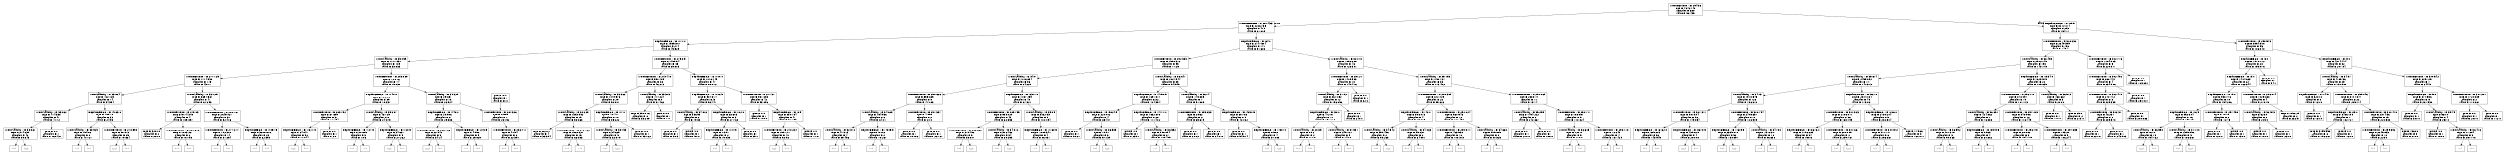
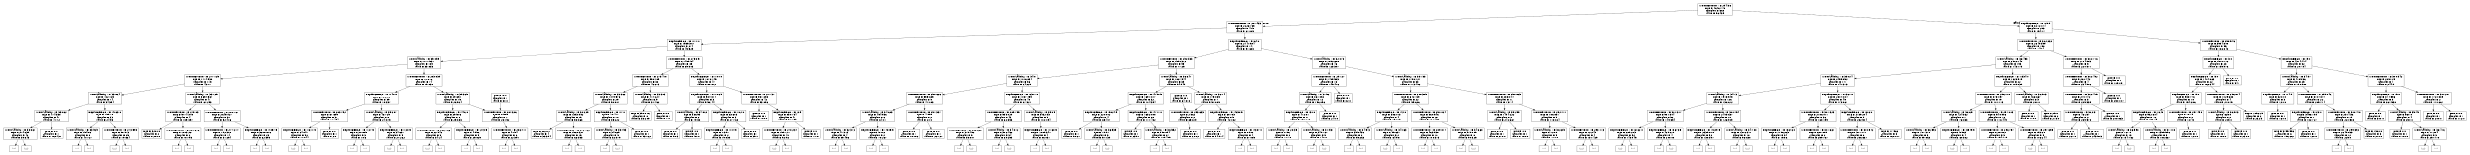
  digraph {
    node [shape=box]
    n1 [label="WOA_TEMP_K <= 294.36\nmse = 4646.748\nsamples = 668\nvalue = 96.435"]
    n2 [label="WOA_TEMP_K <= 287.433\nmse = 2226.735\nsamples = 415\nvalue = 61.009"]
    n3 [label="Depth_GEBCO <= -25.5\nmse = 3212.074\nsamples = 253\nvalue = 154.17"]
    n4 [label="Depth_GEBCO <= -111.0\nmse = 1555.307\nsamples = 274\nvalue = 45.529"]
    n5 [label="Depth_GEBCO <= -64.0\nmse = 2141.504\nsamples = 141\nvalue = 91.683"]
    n6 [label="WOA_TEMP_K <= 302.232\nmse = 2649.399\nsamples = 198\nvalue = 145.4"]
    n7 [label="WOA_TEMP_K <= 298.546\nmse = 3954.308\nsamples = 55\nvalue = 186.848"]
    n8 [label="WOA_Salinity <= 35.059\nmse = 1171.931\nsamples = 189\nvalue = 33.833"]
    n9 [label="WOA_TEMP_K <= 275.891\nmse = 1485.94\nsamples = 85\nvalue = 69.503"]
    n10 [label="WOA_TEMP_K <= 292.333\nmse = 1590.372\nsamples = 95\nvalue = 77.25"]
    n11 [label="WOA_Salinity <= 32.073\nmse = 1892.608\nsamples = 46\nvalue = 123.307"]
    n12 [label="WOA_TEMP_K <= 277.125\nmse = 1714.538\nsamples = 115\nvalue = 43.77"]
    n13 [label="WOA_TEMP_K <= 283.839\nmse = 72.816\nsamples = 74\nvalue = 19.838"]
    n14 [label="WOA_TEMP_K <= 273.418\nmse = 990.785\nsamples = 38\nvalue = 46.273"]
    n15 [label="Depth_GEBCO <= -100.0\nmse = 1076.145\nsamples = 47\nvalue = 88.812"]
    n16 [label="WOA_Salinity <= 33.864\nmse = 422.125\nsamples = 74\nvalue = 34.394"]
    n17 [label="WOA_Salinity <= 33.725\nmse = 3654.567\nsamples = 41\nvalue = 61.253"]
    n18 [label="Depth_GEBCO <= -140.0\nmse = 70.218\nsamples = 59\nvalue = 18.337"]
    n19 [label="WOA_Salinity <= 35.329\nmse = 29.651\nsamples = 15\nvalue = 26.524"]
    n20 [label="WOA_Salinity <= 33.862\nmse = 474.338\nsamples = 41\nvalue = 41.72"]
    n21 [label="Depth_GEBCO <= -4063.0\nmse = 195.78\nsamples = 33\nvalue = 24.93"]
    n22 [label="WOA_TEMP_K <= 279.03\nmse = 5774.375\nsamples = 4\nvalue = 139.397"]
    n23 [label="WOA_TEMP_K <= 280.767\nmse = 2645.027\nsamples = 37\nvalue = 52.406"]
    n24 [label="WOA_Salinity <= 33.861\nmse = 214.635\nsamples = 40\nvalue = 39.643"]
    n25 [label="mse = 0.0\nsamples = 1\nvalue = 168.421"]
    n26 [label="WOA_Salinity <= 33.929\nmse = 154.86\nsamples = 8\nvalue = 40.727"]
    n27 [label="WOA_TEMP_K <= 273.598\nmse = 98.513\nsamples = 25\nvalue = 19.664"]
    n28 [label="(...)"]
    n29 [label="(...)"]
    n30 [label="(...)"]
    n31 [label="(...)"]
    n32 [label="(...)"]
    n33 [label="(...)"]
    n34 [label="mse = 3200.0\nsamples = 2\nvalue = 200.0"]
    n35 [label="WOA_TEMP_K <= 280.616\nmse = 1003.221\nsamples = 2\nvalue = 78.793"]
    n36 [label="WOA_TEMP_K <= 277.214\nmse = 792.308\nsamples = 14\nvalue = 31.254"]
    n37 [label="Depth_GEBCO <= -4857.5\nmse = 3208.876\nsamples = 23\nvalue = 62.395"]
    n38 [label="(...)"]
    n39 [label="(...)"]
    n40 [label="(...)"]
    n41 [label="(...)"]
    n42 [label="(...)"]
    n43 [label="(...)"]
    n44 [label="WOA_TEMP_K <= 283.792\nmse = 67.699\nsamples = 51\nvalue = 17.494"]
    n45 [label="WOA_Salinity <= 35.287\nmse = 46.729\nsamples = 8\nvalue = 24.375"]
    n46 [label="Depth_GEBCO <= -446.0\nmse = 29.506\nsamples = 8\nvalue = 29.333"]
    n47 [label="WOA_TEMP_K <= 287.326\nmse = 8.985\nsamples = 7\nvalue = 23.152"]
    n48 [label="Depth_GEBCO <= -1611.5\nmse = 64.047\nsamples = 50\nvalue = 17.844"]
    n49 [label="mse = 0.0\nsamples = 1\nvalue = 2.8"]
    n50 [label="Depth_GEBCO <= -127.5\nmse = 20.885\nsamples = 3\nvalue = 18.6"]
    n51 [label="Depth_GEBCO <= -128.5\nmse = 34.637\nsamples = 5\nvalue = 27.262"]
    n52 [label="(...)"]
    n53 [label="(...)"]
    n54 [label="(...)"]
    n55 [label="(...)"]
    n56 [label="(...)"]
    n57 [label="(...)"]
    n58 [label="WOA_TEMP_K <= 286.766\nmse = 22.546\nsamples = 3\nvalue = 34.24"]
    n59 [label="Depth_GEBCO <= -243.5\nmse = 4.996\nsamples = 5\nvalue = 25.829"]
    n60 [label="WOA_TEMP_K <= 286.411\nmse = 4.194\nsamples = 6\nvalue = 22.391"]
    n61 [label="(...)"]
    n62 [label="(...)"]
    n63 [label="(...)"]
    n64 [label="(...)"]
    n65 [label="(...)"]
    n66 [label="(...)"]
    n67 [label="mse = -0.0\nsamples = 1\nvalue = 30.0"]
    n68 [label="WOA_Salinity <= 33.362\nmse = 1079.576\nsamples = 29\nvalue = 50.807"]
    n69 [label="WOA_Salinity <= 33.303\nmse = 414.224\nsamples = 9\nvalue = 31.462"]
    n70 [label="Depth_GEBCO <= -106.5\nmse = 984.314\nsamples = 5\nvalue = 56.441"]
    n71 [label="WOA_TEMP_K <= 277.37\nmse = 931.258\nsamples = 42\nvalue = 93.096"]
    n72 [label="WOA_Salinity <= 32.229\nmse = 1393.982\nsamples = 19\nvalue = 58.363"]
    n73 [label="Depth_GEBCO <= -17.0\nmse = 70.477\nsamples = 10\nvalue = 35.222"]
    n74 [label="mse = 398.016\nsamples = 8\nvalue = 33.209"]
    n75 [label="mse = 0.0\nsamples = 1\nvalue = 7.0"]
    n76 [label="mse = 26.201\nsamples = 4\nvalue = 33.394"]
    n77 [label="WOA_TEMP_K <= 272.122\nmse = 1568.321\nsamples = 15\nvalue = 66.353"]
    n78 [label="WOA_Salinity <= 33.753\nmse = 24.669\nsamples = 9\nvalue = 32.579"]
    n79 [label="mse = -0.0\nsamples = 1\nvalue = 53.722"]
    n80 [label="(...)"]
    n81 [label="(...)"]
    n82 [label="(...)"]
    n83 [label="(...)"]
    n84 [label="WOA_Salinity <= 34.802\nmse = 536.95\nsamples = 2\nvalue = 79.38"]
    n85 [label="Depth_GEBCO <= -102.0\nmse = 63.603\nsamples = 3\nvalue = 27.768"]
    n86 [label="mse = 0.0\nsamples = 1\nvalue = 180.0"]
    n87 [label="Depth_GEBCO <= -2.5\nmse = 830.754\nsamples = 41\nvalue = 91.799"]
    n88 [label="mse = 0.0\nsamples = 1\nvalue = 98.3"]
    n89 [label="mse = 0.0\nsamples = 1\nvalue = 51.0"]
    n90 [label="Depth_GEBCO <= -104.5\nmse = 1.357\nsamples = 2\nvalue = 19.835"]
    n91 [label="mse = 0.0\nsamples = 1\nvalue = 35.7"]
    n92 [label="(...)"]
    n93 [label="(...)"]
    n94 [label="WOA_TEMP_K <= 278.234\nmse = 759.117\nsamples = 40\nvalue = 92.92"]
    n95 [label="mse = 0.0\nsamples = 1\nvalue = 17.8"]
    n96 [label="(...)"]
    n97 [label="(...)"]
    n98 [label="WOA_Salinity <= 34.8\nmse = 1016.834\nsamples = 56\nvalue = 64.225"]
    n99 [label="WOA_Salinity <= 36.647\nmse = 1827.544\nsamples = 39\nvalue = 94.549"]
    n100 [label="WOA_TEMP_K <= 291.27\nmse = 1409.583\nsamples = 13\nvalue = 145.476"]
    n101 [label="WOA_Salinity <= 35.153\nmse = 1790.727\nsamples = 33\nvalue = 113.402"]
    n102 [label="WOA_TEMP_K <= 290.626\nmse = 555.685\nsamples = 8\nvalue = 47.083"]
    n103 [label="Depth_GEBCO <= -2317.0\nmse = 1037.459\nsamples = 48\nvalue = 67.321"]
    n104 [label="Depth_GEBCO <= -4750.5\nmse = 1691.817\nsamples = 32\nvalue = 104.394"]
    n105 [label="WOA_Salinity <= 36.74\nmse = 175.835\nsamples = 7\nvalue = 51.889"]
    n106 [label="WOA_Salinity <= 34.603\nmse = 154.936\nsamples = 6\nvalue = 64.01"]
    n107 [label="WOA_TEMP_K <= 291.337\nmse = 4.959\nsamples = 2\nvalue = 20.0"]
    n108 [label="WOA_TEMP_K <= 289.795\nmse = 555.029\nsamples = 43\nvalue = 62.353"]
    n109 [label="WOA_Salinity <= 35.05\nmse = 3032.53\nsamples = 5\nvalue = 102.094"]
    n110 [label="WOA_Salinity <= 32.372\nmse = 47.313\nsamples = 4\nvalue = 55.456"]
    n111 [label="Depth_GEBCO <= -4805.5\nmse = 9.102\nsamples = 2\nvalue = 78.267"]
    n112 [label="mse = 0.0\nsamples = 1\nvalue = 18.182"]
    n113 [label="mse = 0.0\nsamples = 1\nvalue = 22.727"]
    n114 [label="(...)"]
    n115 [label="(...)"]
    n116 [label="(...)"]
    n117 [label="(...)"]
    n118 [label="WOA_TEMP_K <= 288.688\nmse = 315.482\nsamples = 9\nvalue = 35.807"]
    n119 [label="WOA_Salinity <= 34.812\nmse = 386.462\nsamples = 34\nvalue = 69.255"]
    n120 [label="Depth_GEBCO <= -1168.5\nmse = 1089.347\nsamples = 4\nvalue = 86.031"]
    n121 [label="(...)"]
    n122 [label="(...)"]
    n123 [label="(...)"]
    n124 [label="(...)"]
    n125 [label="(...)"]
    n126 [label="(...)"]
    n127 [label="Depth_GEBCO <= -5024.5\nmse = 220.002\nsamples = 4\nvalue = 65.407"]
    n128 [label="Depth_GEBCO <= -4711.0\nmse = 1632.808\nsamples = 28\nvalue = 111.482"]
    n129 [label="WOA_TEMP_K <= 293.633\nmse = 2.562\nsamples = 2\nvalue = 65.619"]
    n130 [label="Depth_GEBCO <= -4690.5\nmse = 68.783\nsamples = 5\nvalue = 42.082"]
    n131 [label="mse = 0.0\nsamples = 1\nvalue = 90.21"]
    n132 [label="WOA_Salinity <= 36.535\nmse = 19.91\nsamples = 3\nvalue = 57.139"]
    n133 [label="mse = 0.0\nsamples = 1\nvalue = 239.1"]
    n134 [label="WOA_Salinity <= 36.552\nmse = 898.094\nsamples = 27\nvalue = 105.405"]
    n135 [label="(...)"]
    n136 [label="(...)"]
    n137 [label="(...)"]
    n138 [label="(...)"]
    n139 [label="mse = 0.0\nsamples = 1\nvalue = 68.82"]
    n140 [label="mse = 0.0\nsamples = 1\nvalue = 64.818"]
    n141 [label="mse = 0.0\nsamples = 1\nvalue = 54.574"]
    n142 [label="Depth_GEBCO <= -4387.0\nmse = 8.908\nsamples = 4\nvalue = 37.085"]
    n143 [label="(...)"]
    n144 [label="(...)"]
    n145 [label="WOA_Salinity <= 31.92\nmse = 861.052\nsamples = 12\nvalue = 156.056"]
    n146 [label="mse = 0.0\nsamples = 1\nvalue = 82.0"]
    n147 [label="WOA_TEMP_K <= 288.385\nmse = 642.429\nsamples = 22\nvalue = 95.626"]
    n148 [label="WOA_TEMP_K <= 290.865\nmse = 2338.44\nsamples = 11\nvalue = 137.4"]
    n149 [label="Depth_GEBCO <= -30.0\nmse = 472.81\nsamples = 11\nvalue = 151.118"]
    n150 [label="mse = 0.0\nsamples = 1\nvalue = 240.0"]
    n151 [label="WOA_Salinity <= 28.35\nmse = 0.96\nsamples = 2\nvalue = 177.8"]
    n152 [label="WOA_Salinity <= 31.531\nmse = 249.167\nsamples = 9\nvalue = 140.0"]
    n153 [label="(...)"]
    n154 [label="(...)"]
    n155 [label="(...)"]
    n156 [label="(...)"]
    n157 [label="Depth_GEBCO <= -42.0\nmse = 386.013\nsamples = 4\nvalue = 75.075"]
    n158 [label="WOA_TEMP_K <= 290.024\nmse = 560.546\nsamples = 18\nvalue = 101.498"]
    n159 [label="WOA_Salinity <= 35.259\nmse = 1494.222\nsamples = 2\nvalue = 242.667"]
    n160 [label="WOA_TEMP_K <= 292.711\nmse = 186.851\nsamples = 9\nvalue = 118.824"]
    n161 [label="WOA_Salinity <= 34.542\nmse = 355.436\nsamples = 2\nvalue = 95.263"]
    n162 [label="WOA_Salinity <= 34.063\nmse = 95.637\nsamples = 2\nvalue = 64.981"]
    n163 [label="WOA_TEMP_K <= 289.814\nmse = 463.938\nsamples = 10\nvalue = 108.373"]
    n164 [label="WOA_Salinity <= 34.668\nmse = 515.889\nsamples = 8\nvalue = 90.325"]
    n165 [label="(...)"]
    n166 [label="(...)"]
    n167 [label="(...)"]
    n168 [label="(...)"]
    n169 [label="(...)"]
    n170 [label="(...)"]
    n171 [label="(...)"]
    n172 [label="(...)"]
    n173 [label="mse = 0.0\nsamples = 1\nvalue = 270.0"]
    n174 [label="mse = 0.0\nsamples = 1\nvalue = 188.0"]
    n175 [label="WOA_Salinity <= 36.605\nmse = 120.0\nsamples = 5\nvalue = 110.0"]
    n176 [label="WOA_TEMP_K <= 293.113\nmse = 12.245\nsamples = 4\nvalue = 131.429"]
    n177 [label="(...)"]
    n178 [label="(...)"]
    n179 [label="(...)"]
    n180 [label="(...)"]
    n181 [label="WOA_Salinity <= 36.453\nmse = 2502.748\nsamples = 193\nvalue = 143.175"]
    n182 [label="WOA_TEMP_K <= 302.716\nmse = 1784.983\nsamples = 5\nvalue = 220.571"]
    n183 [label="Depth_GEBCO <= -3.0\nmse = 1970.712\nsamples = 23\nvalue = 155.976"]
    n184 [label="Depth_GEBCO <= -9.0\nmse = 4214.414\nsamples = 32\nvalue = 207.84"]
    n185 [label="WOA_Salinity <= 35.614\nmse = 2455.852\nsamples = 171\nvalue = 147.373"]
    n186 [label="Depth_GEBCO <= -1334.0\nmse = 1623.919\nsamples = 22\nvalue = 109.839"]
    n187 [label="WOA_TEMP_K <= 302.492\nmse = 260.442\nsamples = 4\nvalue = 234.506"]
    n188 [label="mse = 0.0\nsamples = 1\nvalue = 109.091"]
    n189 [label="WOA_Salinity <= 34.13\nmse = 1913.545\nsamples = 126\nvalue = 136.612"]
    n190 [label="Depth_GEBCO <= -361.0\nmse = 2804.084\nsamples = 45\nvalue = 173.861"]
    n191 [label="WOA_TEMP_K <= 296.118\nmse = 873.097\nsamples = 19\nvalue = 101.113"]
    n192 [label="WOA_Salinity <= 36.573\nmse = 466.667\nsamples = 3\nvalue = 200.0"]
    n193 [label="WOA_TEMP_K <= 301.317\nmse = 981.304\nsamples = 56\nvalue = 149.354"]
    n194 [label="WOA_TEMP_K <= 300.754\nmse = 2405.637\nsamples = 70\nvalue = 126.909"]
    n195 [label="WOA_TEMP_K <= 301.323\nmse = 2186.011\nsamples = 36\nvalue = 163.199"]
    n196 [label="Depth_GEBCO <= -206.0\nmse = 2139.204\nsamples = 9\nvalue = 232.504"]
    n197 [label="Depth_GEBCO <= -6162.0\nmse = 685.203\nsamples = 52\nvalue = 143.945"]
    n198 [label="Depth_GEBCO <= -3673.5\nmse = 429.678\nsamples = 4\nvalue = 208.08"]
    n199 [label="Depth_GEBCO <= -4609.5\nmse = 2339.818\nsamples = 52\nvalue = 138.397"]
    n200 [label="WOA_Salinity <= 34.788\nmse = 1316.311\nsamples = 18\nvalue = 96.658"]
    n201 [label="(...)"]
    n202 [label="(...)"]
    n203 [label="(...)"]
    n204 [label="(...)"]
    n205 [label="(...)"]
    n206 [label="(...)"]
    n207 [label="(...)"]
    n208 [label="(...)"]
    n209 [label="Depth_GEBCO <= -3676.0\nmse = 1796.283\nsamples = 34\nvalue = 158.6"]
    n210 [label="WOA_TEMP_K <= 301.661\nmse = 600.889\nsamples = 2\nvalue = 259.767"]
    n211 [label="WOA_TEMP_K <= 300.542\nmse = 511.111\nsamples = 6\nvalue = 256.667"]
    n212 [label="mse = 17.566\nsamples = 3\nvalue = 160.017"]
    n213 [label="(...)"]
    n214 [label="(...)"]
    n215 [label="(...)"]
    n216 [label="(...)"]
    n217 [label="(...)"]
    n218 [label="(...)"]
    n219 [label="WOA_Salinity <= 36.691\nmse = 424.362\nsamples = 7\nvalue = 76.833"]
    n220 [label="WOA_TEMP_K <= 297.003\nmse = 548.986\nsamples = 12\nvalue = 116.449"]
    n221 [label="mse = 0.0\nsamples = 1\nvalue = 170.0"]
    n222 [label="mse = 25.0\nsamples = 2\nvalue = 215.0"]
    n223 [label="WOA_Salinity <= 36.592\nmse = 101.378\nsamples = 3\nvalue = 99.863"]
    n224 [label="Depth_GEBCO <= -3549.5\nmse = 5.569\nsamples = 4\nvalue = 60.382"]
    n225 [label="WOA_TEMP_K <= 296.757\nmse = 28.082\nsamples = 3\nvalue = 154.715"]
    n226 [label="WOA_TEMP_K <= 297.655\nmse = 193.28\nsamples = 9\nvalue = 106.244"]
    n227 [label="(...)"]
    n228 [label="(...)"]
    n229 [label="(...)"]
    n230 [label="(...)"]
    n231 [label="(...)"]
    n232 [label="(...)"]
    n233 [label="(...)"]
    n234 [label="(...)"]
    n235 [label="WOA_TEMP_K <= 302.415\nmse = 240.472\nsamples = 3\nvalue = 229.339"]
    n236 [label="mse = 0.0\nsamples = 1\nvalue = 250.007"]
    n237 [label="WOA_TEMP_K <= 302.31\nmse = 46.237\nsamples = 2\nvalue = 239.578"]
    n238 [label="mse = 0.0\nsamples = 1\nvalue = 208.863"]
    n239 [label="mse = 0.0\nsamples = 1\nvalue = 227.8"]
    n240 [label="mse = -0.0\nsamples = 1\nvalue = 243.503"]
    n241 [label="Depth_GEBCO <= -5.0\nmse = 1404.663\nsamples = 22\nvalue = 162.344"]
    n242 [label="mse = 0.0\nsamples = 1\nvalue = 54.1"]
    n243 [label="WOA_Salinity <= 34.57\nmse = 4189.36\nsamples = 25\nvalue = 190.588"]
    n244 [label="WOA_TEMP_K <= 300.542\nmse = 2291.25\nsamples = 7\nvalue = 244.5"]
    n245 [label="Depth_GEBCO <= -9.0\nmse = 938.776\nsamples = 18\nvalue = 154.286"]
    n246 [label="WOA_TEMP_K <= 296.814\nmse = 1029.688\nsamples = 4\nvalue = 218.75"]
    n247 [label="Depth_GEBCO <= -16.5\nmse = 952.604\nsamples = 16\nvalue = 158.75"]
    n248 [label="WOA_TEMP_K <= 297.458\nmse = 18.75\nsamples = 2\nvalue = 127.5"]
    n249 [label="WOA_Salinity <= 36.573\nmse = 625.0\nsamples = 2\nvalue = 205.0"]
    n250 [label="mse = 1056.25\nsamples = 2\nvalue = 232.5"]
    n251 [label="WOA_Salinity <= 36.598\nmse = 767.8\nsamples = 13\nvalue = 154.762"]
    n252 [label="WOA_Salinity <= 31.108\nmse = 1355.556\nsamples = 3\nvalue = 186.667"]
    n253 [label="mse = 0.0\nsamples = 1\nvalue = 120.0"]
-   n254 [label="mse = 0.0\nsamples = 1\nvalue = 130.0"]
    n255 [label="(...)"]
    n256 [label="(...)"]
    n257 [label="(...)"]
    n258 [label="(...)"]
    n259 [label="mse = 0.0\nsamples = 1\nvalue = 180.0"]
    n260 [label="mse = 0.0\nsamples = 1\nvalue = 230.0"]
    n261 [label="Depth_GEBCO <= -14.5\nmse = 3200.0\nsamples = 3\nvalue = 120.0"]
    n262 [label="WOA_TEMP_K <= 299.046\nmse = 3104.847\nsamples = 22\nvalue = 205.714"]
    n263 [label="Depth_GEBCO <= -5.0\nmse = 874.556\nsamples = 5\nvalue = 261.538"]
    n264 [label="WOA_TEMP_K <= 301.281\nmse = 1720.889\nsamples = 2\nvalue = 170.667"]
    n265 [label="mse = 0.0\nsamples = 1\nvalue = 160.0"]
    n266 [label="Depth_GEBCO <= -23.0\nmse = 3456.198\nsamples = 7\nvalue = 182.727"]
    n267 [label="WOA_TEMP_K <= 300.478\nmse = 2314.36\nsamples = 15\nvalue = 220.588"]
    n268 [label="mse = 3155.556\nsamples = 6\nvalue = 196.667"]
    n269 [label="mse = 0.0\nsamples = 1\nvalue = 120.0"]
    n270 [label="WOA_TEMP_K <= 299.392\nmse = 2645.833\nsamples = 12\nvalue = 225.0"]
    n271 [label="mse = 1360.0\nsamples = 3\nvalue = 210.0"]
    n272 [label="(...)"]
    n273 [label="(...)"]
    n274 [label="mse = 0.0\nsamples = 1\nvalue = 300.0"]
    n275 [label="WOA_Salinity <= 35.49\nmse = 560.0\nsamples = 4\nvalue = 250.0"]
    n276 [label="mse = 0.0\nsamples = 1\nvalue = 200.0"]
    n277 [label="mse = 0.0\nsamples = 1\nvalue = 112.0"]
    n278 [label="mse = 0.0\nsamples = 1\nvalue = 180.0"]
    n279 [label="WOA_Salinity <= 36.416\nmse = 17.284\nsamples = 3\nvalue = 257.778"]
    n280 [label="(...)"]
    n281 [label="(...)"]
    n1 -> n2 [headlabel=True labelangle=45 labeldistance=2.5]
    n1 -> n3 [headlabel=False labelangle=-45 labeldistance=2.5]
    n2 -> n4
    n2 -> n5
    n3 -> n6
    n3 -> n7
    n4 -> n8
    n4 -> n9
    n5 -> n10
    n5 -> n11
    n6 -> n181
    n6 -> n182
    n7 -> n183
    n7 -> n184
    n8 -> n12
    n8 -> n13
    n9 -> n14
    n9 -> n15
    n10 -> n98
    n10 -> n99
    n11 -> n100
    n11 -> n101
    n12 -> n16
    n12 -> n17
    n13 -> n18
    n13 -> n19
    n14 -> n68
    n14 -> n69
    n15 -> n70
    n15 -> n71
    n16 -> n20
    n16 -> n21
    n17 -> n22
    n17 -> n23
    n18 -> n44
    n18 -> n45
    n19 -> n46
    n19 -> n47
    n20 -> n24
    n20 -> n25
    n21 -> n26
    n21 -> n27
    n22 -> n34
    n22 -> n35
    n23 -> n36
    n23 -> n37
    n24 -> n28
    n24 -> n29
    n26 -> n30
    n26 -> n31
    n27 -> n32
    n27 -> n33
    n35 -> n38
    n35 -> n39
    n36 -> n40
    n36 -> n41
    n37 -> n42
    n37 -> n43
    n44 -> n48
    n44 -> n49
    n45 -> n50
    n45 -> n51
    n46 -> n58
    n46 -> n59
    n47 -> n60
    n48 -> n52
    n48 -> n53
    n50 -> n54
    n50 -> n55
    n51 -> n56
    n51 -> n57
    n58 -> n61
    n58 -> n62
    n59 -> n63
    n59 -> n64
    n60 -> n65
    n60 -> n66
    n67 -> n47
    n68 -> n72
    n68 -> n73
    n69 -> n74
    n69 -> n75
    n70 -> n84
    n70 -> n85
    n71 -> n86
    n71 -> n87
    n72 -> n76
    n72 -> n77
    n73 -> n78
    n73 -> n79
    n77 -> n80
    n77 -> n81
    n78 -> n82
    n78 -> n83
    n84 -> n88
    n84 -> n89
    n85 -> n90
    n85 -> n91
    n87 -> n94
    n87 -> n95
    n90 -> n92
    n90 -> n93
    n94 -> n96
    n94 -> n97
    n98 -> n102
    n98 -> n103
    n99 -> n104
    n99 -> n105
    n100 -> n145
    n100 -> n146
    n101 -> n147
    n101 -> n148
    n102 -> n106
    n102 -> n107
    n103 -> n108
    n103 -> n109
    n104 -> n127
    n104 -> n128
    n105 -> n129
    n105 -> n130
    n106 -> n110
    n106 -> n111
    n107 -> n112
    n107 -> n113
    n108 -> n118
    n108 -> n119
    n109 -> n120
    n110 -> n114
    n110 -> n115
    n111 -> n116
    n111 -> n117
    n118 -> n121
    n118 -> n122
    n119 -> n123
    n119 -> n124
    n120 -> n125
    n120 -> n126
    n127 -> n131
    n127 -> n132
    n128 -> n133
    n128 -> n134
    n129 -> n139
-   n129 -> n140
+   n140 -> n129
    n130 -> n141
    n130 -> n142
    n132 -> n135
    n132 -> n136
    n134 -> n137
    n134 -> n138
    n142 -> n143
    n142 -> n144
    n145 -> n149
    n145 -> n150
    n147 -> n157
    n147 -> n158
    n148 -> n159
    n148 -> n160
    n149 -> n151
    n149 -> n152
    n151 -> n153
    n151 -> n154
    n152 -> n155
    n152 -> n156
    n157 -> n161
    n157 -> n162
    n158 -> n163
    n158 -> n164
    n159 -> n173
    n159 -> n174
    n160 -> n175
    n160 -> n176
    n161 -> n165
    n161 -> n166
    n162 -> n167
    n162 -> n168
    n163 -> n169
    n163 -> n170
    n164 -> n171
    n164 -> n172
    n175 -> n177
    n175 -> n178
    n176 -> n179
    n176 -> n180
    n181 -> n185
    n181 -> n186
    n182 -> n187
    n182 -> n188
    n183 -> n241
    n183 -> n242
    n184 -> n243
    n184 -> n244
    n185 -> n189
    n185 -> n190
    n186 -> n191
    n186 -> n192
    n187 -> n235
    n187 -> n236
    n189 -> n193
    n189 -> n194
    n190 -> n195
    n190 -> n196
    n191 -> n219
    n191 -> n220
    n192 -> n221
    n192 -> n222
    n193 -> n197
    n193 -> n198
    n194 -> n199
    n194 -> n200
    n195 -> n209
    n195 -> n210
    n196 -> n211
    n196 -> n212
    n197 -> n201
    n197 -> n202
    n198 -> n203
    n198 -> n204
    n199 -> n205
    n199 -> n206
    n200 -> n207
    n200 -> n208
    n209 -> n213
    n209 -> n214
    n210 -> n215
    n210 -> n216
    n211 -> n217
    n211 -> n218
    n219 -> n223
    n219 -> n224
    n220 -> n225
    n220 -> n226
    n223 -> n227
    n223 -> n228
    n224 -> n229
    n224 -> n230
    n225 -> n231
    n225 -> n232
    n226 -> n233
    n226 -> n234
    n235 -> n237
    n235 -> n238
    n237 -> n239
    n237 -> n240
    n241 -> n245
    n241 -> n246
    n243 -> n261
    n243 -> n262
    n244 -> n263
    n244 -> n264
    n245 -> n247
    n245 -> n248
    n246 -> n249
    n246 -> n250
    n247 -> n251
    n247 -> n252
    n248 -> n253
-   n248 -> n254
    n249 -> n259
    n249 -> n260
    n251 -> n255
    n251 -> n256
    n252 -> n257
    n252 -> n258
    n261 -> n265
    n262 -> n266
    n262 -> n267
    n263 -> n274
    n263 -> n275
    n264 -> n276
    n264 -> n277
    n266 -> n268
    n266 -> n269
    n267 -> n270
    n267 -> n271
    n270 -> n272
    n270 -> n273
    n275 -> n278
    n275 -> n279
    n279 -> n280
    n279 -> n281
  }
